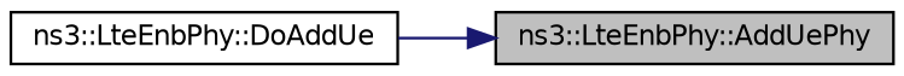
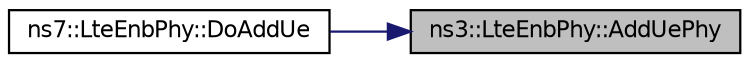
  digraph {
    rankdir=RL
    node [color=black fontname=Helvetica fontsize=10 shape=record style=filled]
    n1 [fillcolor=grey75 fontcolor=black height=0.2 label="ns3::LteEnbPhy::AddUePhy" width=0.4]
-   n2 [fillcolor=white height=0.2 label="ns3::LteEnbPhy::DoAddUe" width=0.4]
+   n2 [fillcolor=white height=0.2 label="ns7::LteEnbPhy::DoAddUe" width=0.4]
    n1 -> n2 [color=midnightblue dir=back fontname=Helvetica fontsize=10 labelfontname=Helvetica labelfontsize=10 style=solid]
  }
